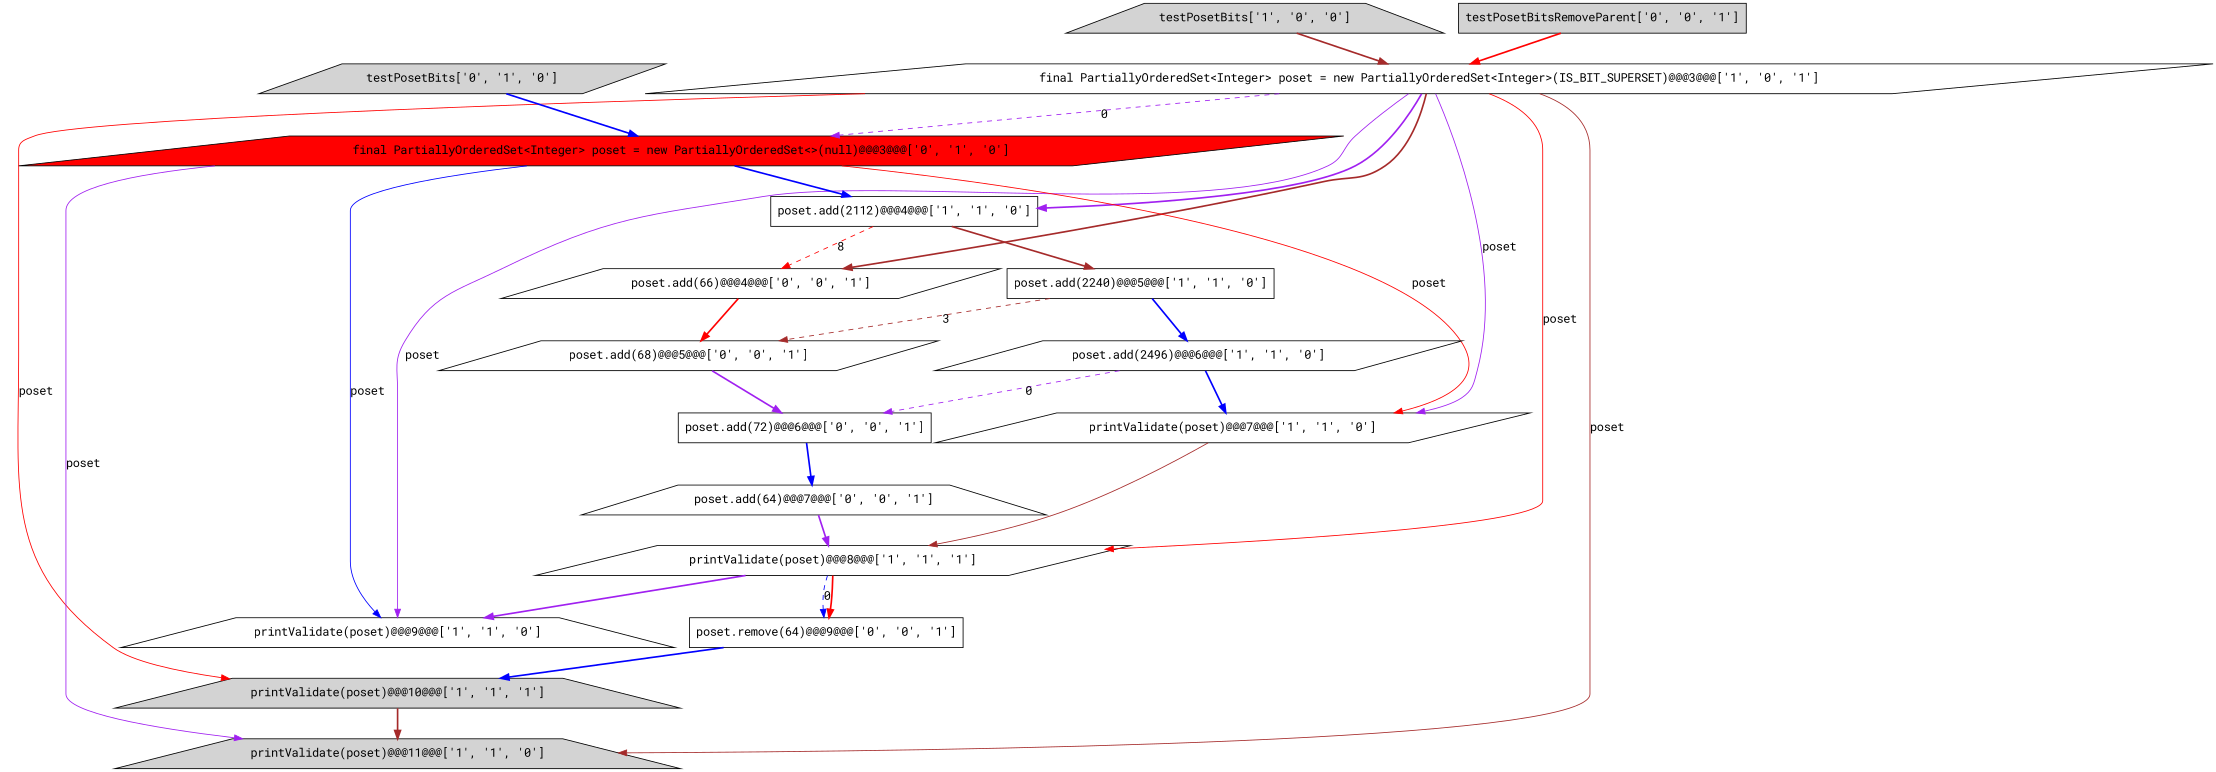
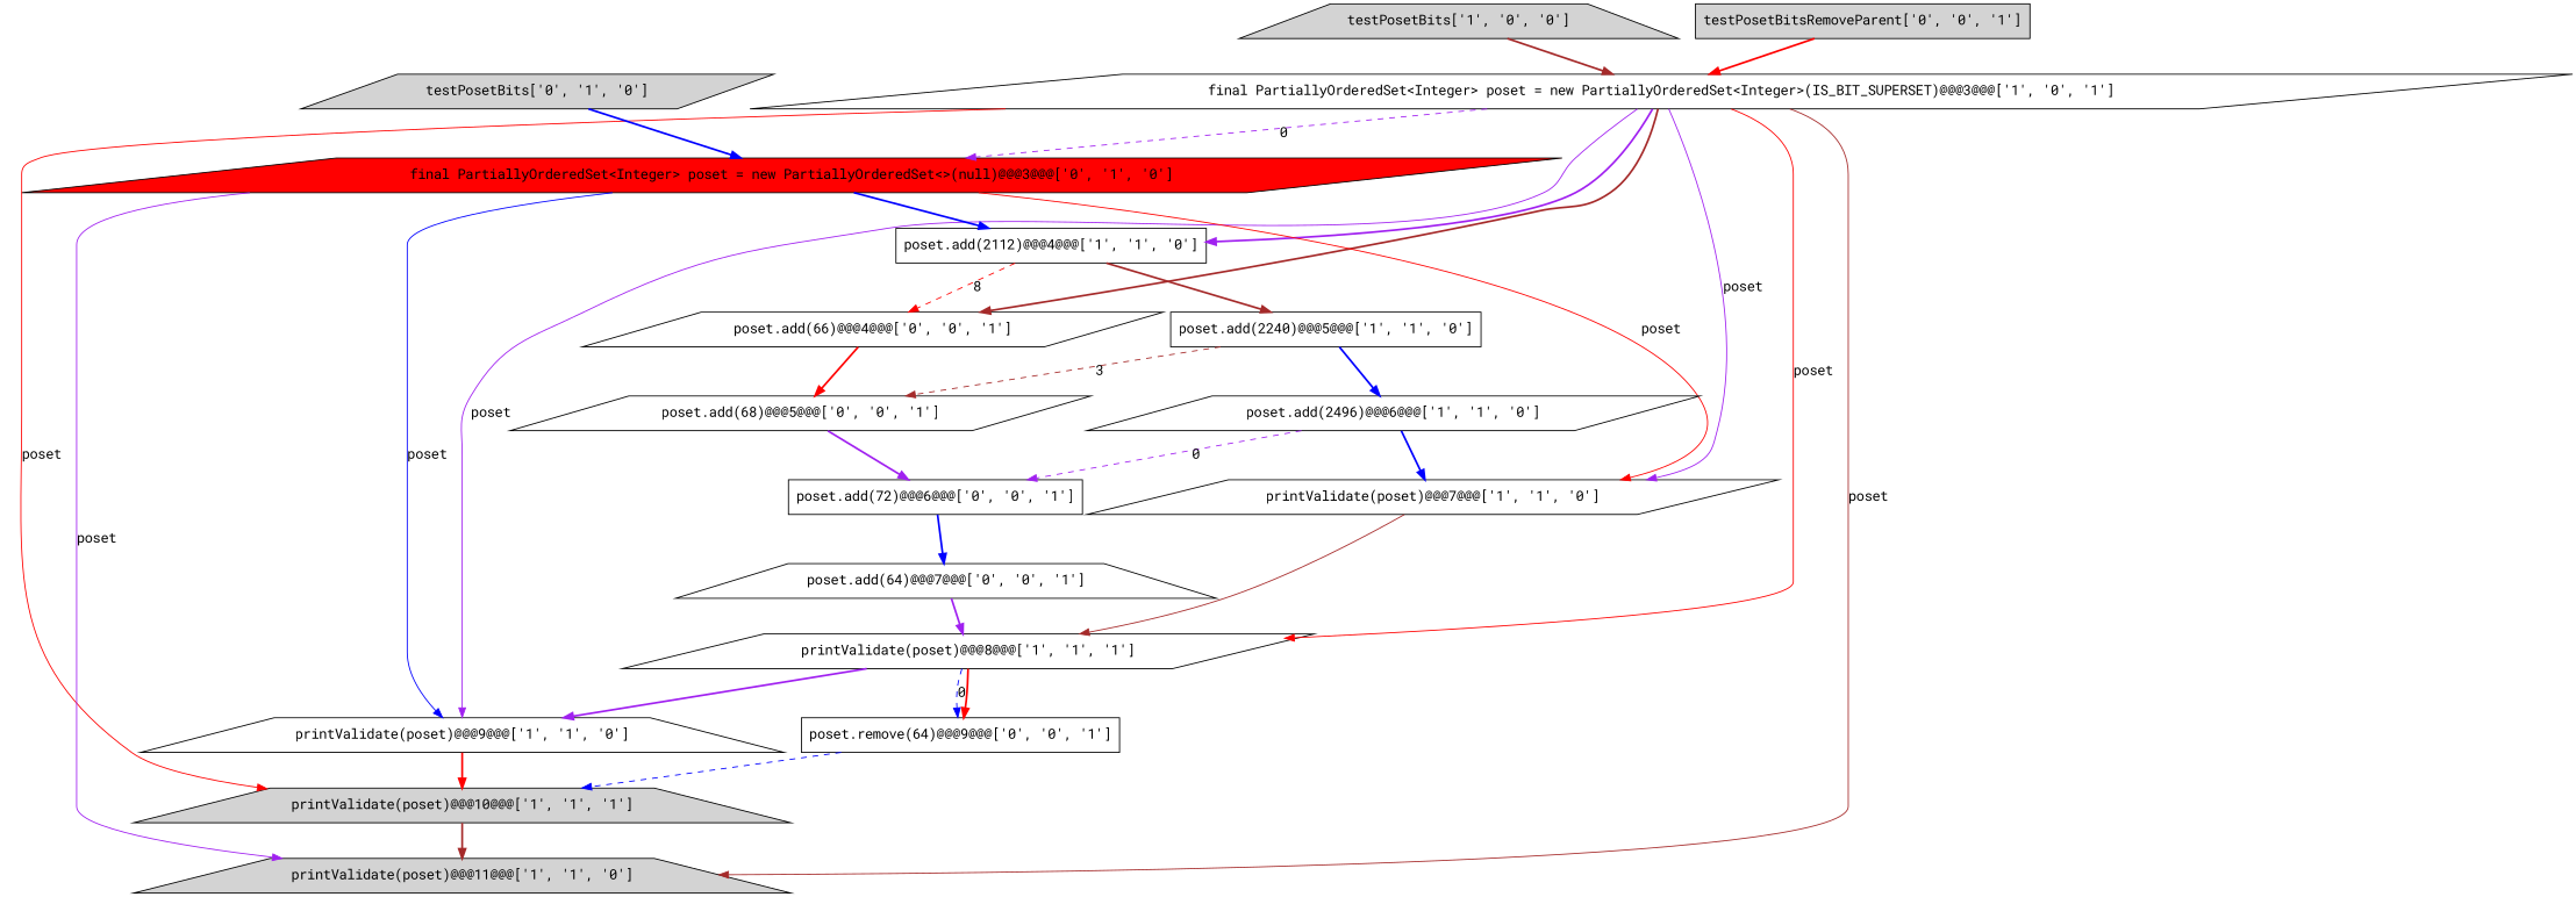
  digraph {
    fontname="Roboto Mono"
    node [fillcolor=white fontname="Roboto Mono" shape=parallelogram style=filled]
    edge [color=purple fontname="Roboto Mono" style=bold]
    n1 [fillcolor=lightgray label="testPosetBits['1', '0', '0']" shape=trapezium]
    n2 [label="final PartiallyOrderedSet<Integer> poset = new PartiallyOrderedSet<Integer>(IS_BIT_SUPERSET)@@@3@@@['1', '0', '1']"]
    n3 [label="poset.add(66)@@@4@@@['0', '0', '1']"]
    n4 [fillcolor=red label="final PartiallyOrderedSet<Integer> poset = new PartiallyOrderedSet<>(null)@@@3@@@['0', '1', '0']"]
    n5 [label="printValidate(poset)@@@8@@@['1', '1', '1']"]
    n6 [label="printValidate(poset)@@@9@@@['1', '1', '0']" shape=trapezium]
    n7 [label="printValidate(poset)@@@7@@@['1', '1', '0']"]
    n8 [label="poset.add(2112)@@@4@@@['1', '1', '0']" shape=box]
    n9 [fillcolor=lightgray label="printValidate(poset)@@@10@@@['1', '1', '1']" shape=trapezium]
    n10 [fillcolor=lightgray label="printValidate(poset)@@@11@@@['1', '1', '0']" shape=trapezium]
    n11 [label="poset.add(68)@@@5@@@['0', '0', '1']"]
    n12 [label="poset.add(72)@@@6@@@['0', '0', '1']" shape=box]
    n13 [fillcolor=lightgray label="testPosetBits['0', '1', '0']"]
    n14 [label="poset.remove(64)@@@9@@@['0', '0', '1']" shape=box]
    n15 [label="poset.add(64)@@@7@@@['0', '0', '1']" shape=trapezium]
    n16 [label="poset.add(2240)@@@5@@@['1', '1', '0']" shape=box]
    n17 [label="poset.add(2496)@@@6@@@['1', '1', '0']"]
    n18 [fillcolor=lightgray label="testPosetBitsRemoveParent['0', '0', '1']" shape=box]
    n1 -> n2 [color=brown]
    n2 -> n3 [color=brown]
    n2 -> n4 [label=0 style=dashed]
    n2 -> n5 [color=red label=poset style=solid]
    n2 -> n6 [label=poset style=solid]
    n2 -> n7 [label=poset style=solid]
    n2 -> n8
    n2 -> n9 [color=red label=poset style=solid]
    n2 -> n10 [color=brown label=poset style=solid]
    n3 -> n11 [color=red]
    n4 -> n6 [color=blue label=poset style=solid]
    n4 -> n7 [color=red label=poset style=solid]
    n4 -> n8 [color=blue]
    n4 -> n10 [label=poset style=solid]
    n5 -> n6
    n5 -> n14 [color=red]
    n5 -> n14 [color=blue label=0 style=dashed]
+   n6 -> n9 [color=red]
    n7 -> n5 [color=brown style=solid]
    n8 -> n3 [color=red label=8 style=dashed]
    n8 -> n16 [color=brown]
    n9 -> n10 [color=brown]
    n11 -> n12
    n12 -> n15 [color=blue]
    n13 -> n4 [color=blue]
-   n14 -> n9 [color=blue]
+   n14 -> n9 [color=blue style=dashed]
    n15 -> n5
    n16 -> n11 [color=brown label=3 style=dashed]
    n16 -> n17 [color=blue]
    n17 -> n7 [color=blue]
    n17 -> n12 [label=0 style=dashed]
    n18 -> n2 [color=red]
  }
